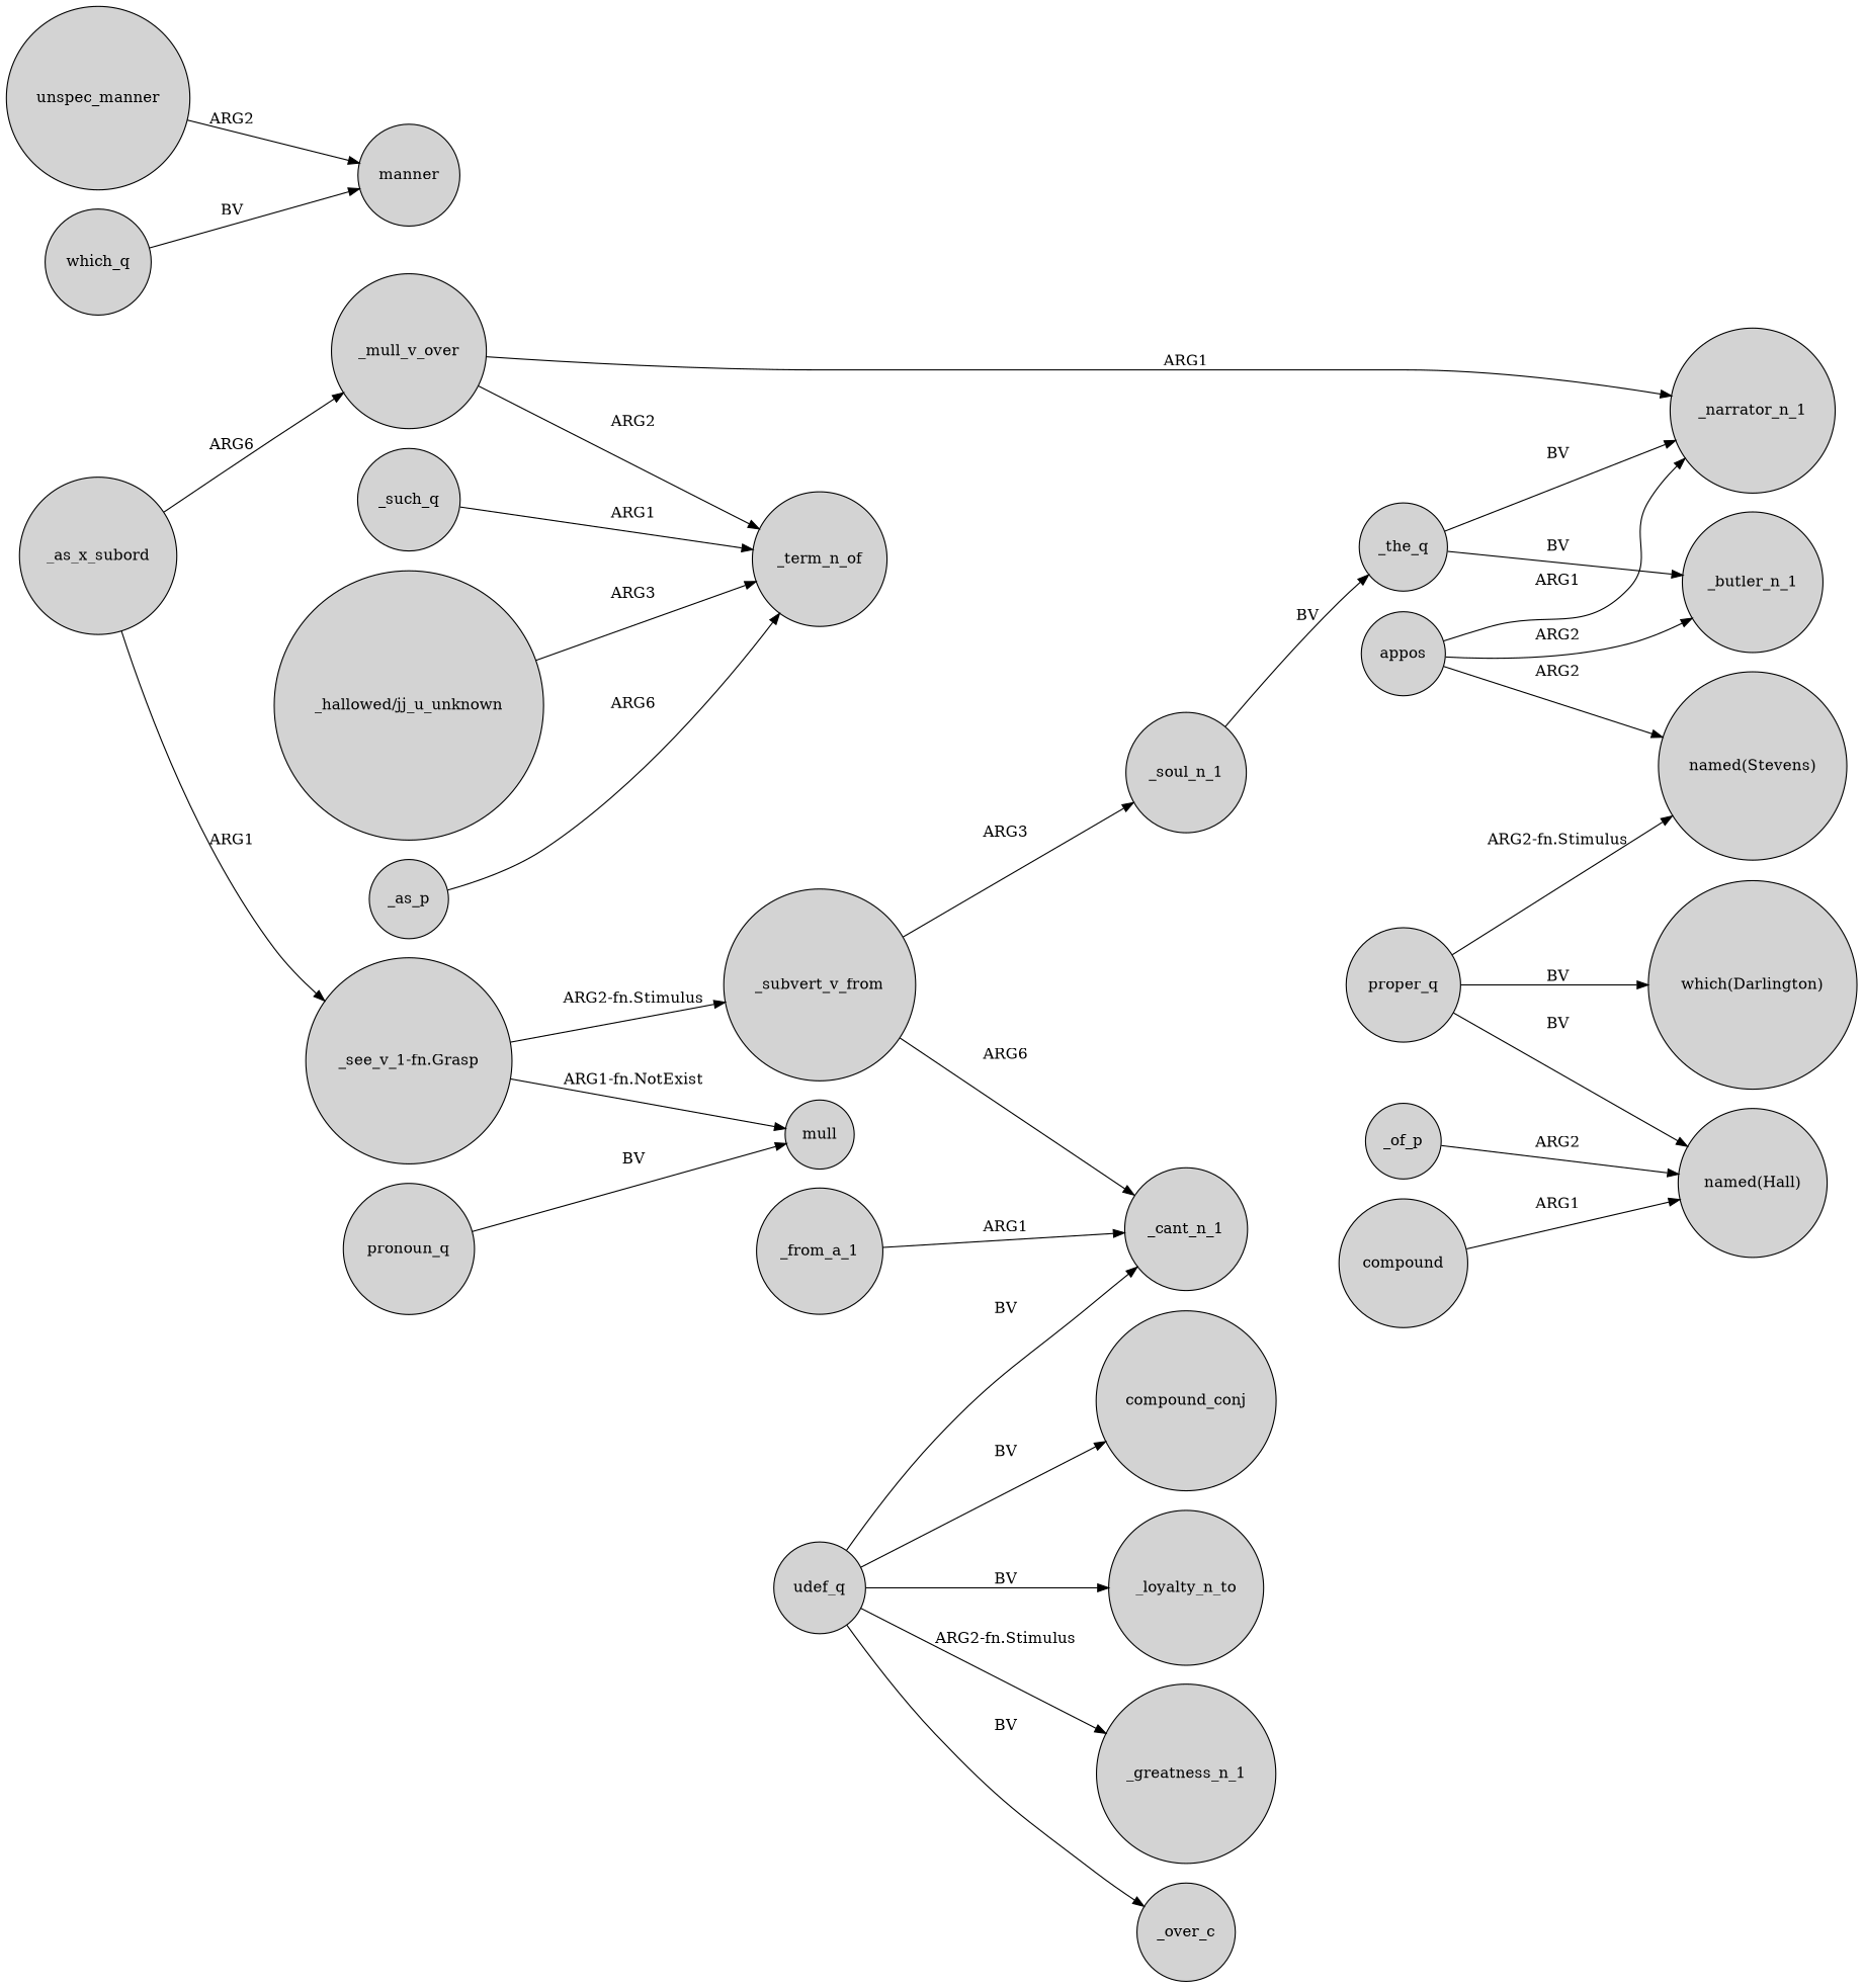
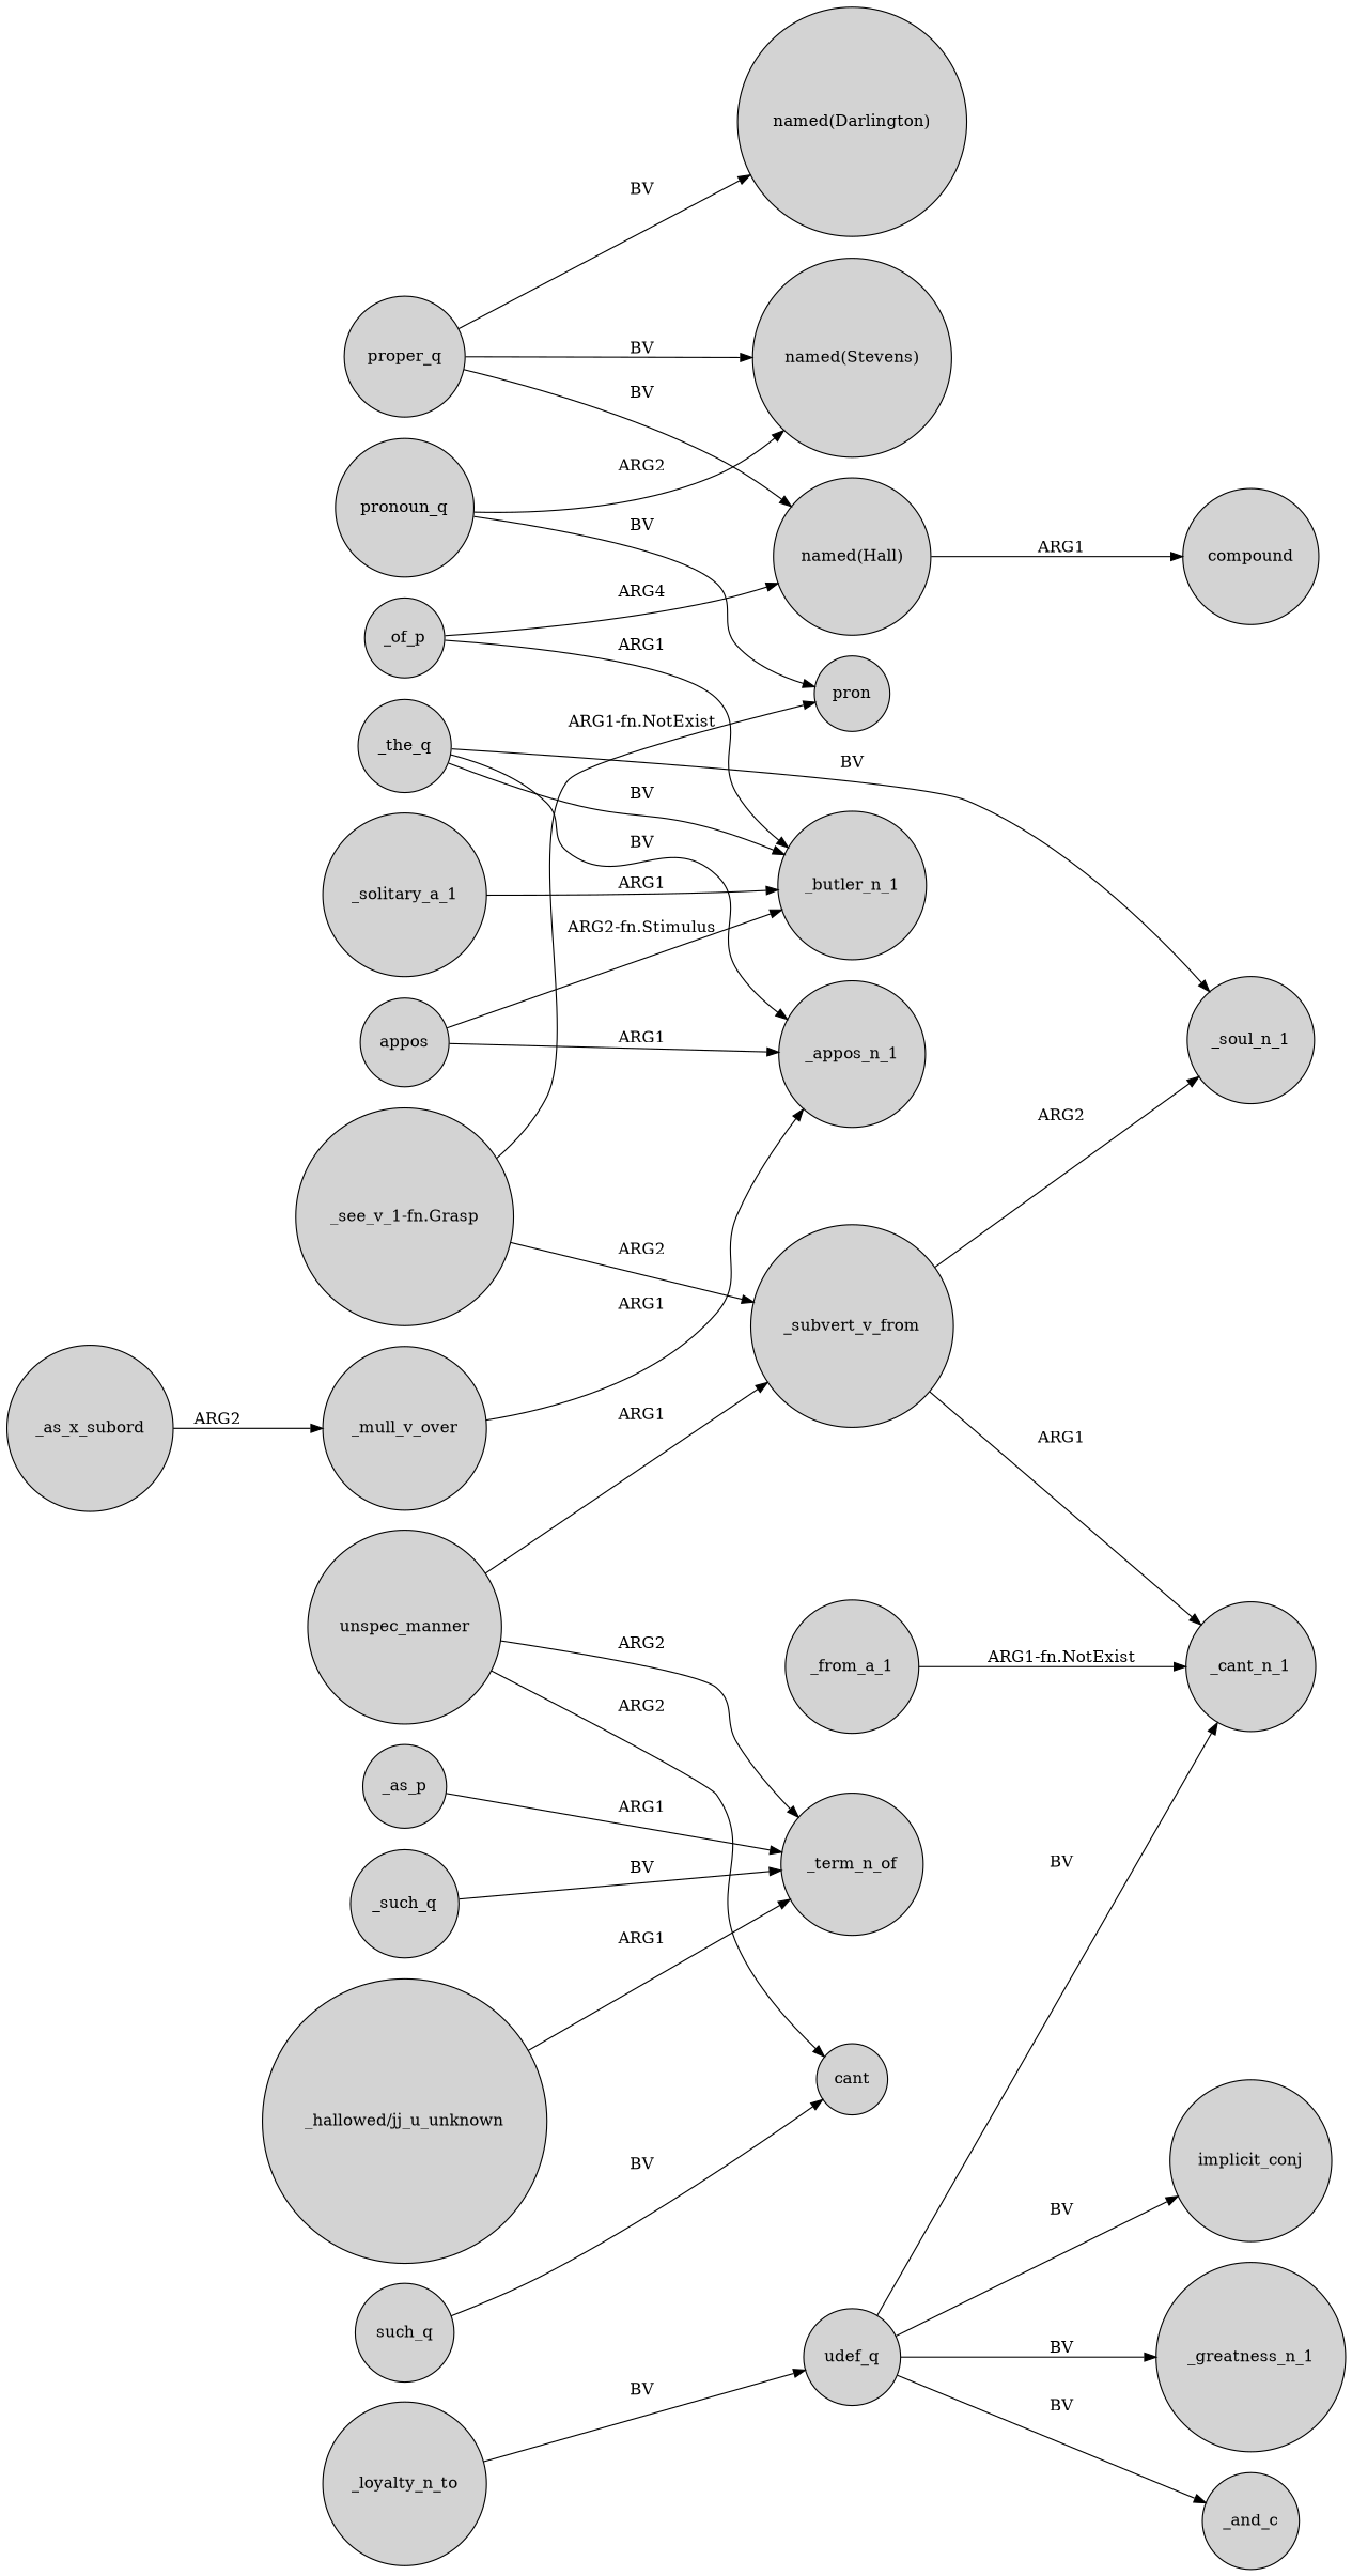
  digraph {
    rankdir=LR
    node [shape=circle style=filled]
    n1 [label=_from_a_1]
    _cant_n_1
    "_see_v_1-fn.Grasp"
    _subvert_v_from
-   pron [label=mull]
+   pron
    _soul_n_1
    _of_p
    "named(Hall)"
    _butler_n_1
    _the_q
-   _narrator_n_1
+   _narrator_n_1 [label=_appos_n_1]
    _as_x_subord
    _mull_v_over
    _term_n_of
    compound
+   _solitary_a_1
    unspec_manner
-   manner
-   which_q
+   manner [label=cant]
+   which_q [label=such_q]
    udef_q
-   implicit_conj [label=compound_conj]
+   implicit_conj
    _loyalty_n_to
    _greatness_n_1
-   _and_c [label=_over_c]
+   _and_c
    proper_q
-   "named(Darlington)" [label="which(Darlington)"]
+   "named(Darlington)"
    "named(Stevens)"
    pronoun_q
    appos
    _as_p
    _such_q
    "_hallowed/jj_u_unknown"
-   n1 -> _cant_n_1 [label=ARG1]
-   "_see_v_1-fn.Grasp" -> _subvert_v_from [label="ARG2-fn.Stimulus"]
+   n1 -> _cant_n_1 [label="ARG1-fn.NotExist"]
+   "_see_v_1-fn.Grasp" -> _subvert_v_from [label=ARG2]
    "_see_v_1-fn.Grasp" -> pron [label="ARG1-fn.NotExist"]
-   _subvert_v_from -> _cant_n_1 [label=ARG6]
-   _subvert_v_from -> _soul_n_1 [label=ARG3]
-   _of_p -> "named(Hall)" [label=ARG2]
-   _soul_n_1 -> _the_q [label=BV]
+   _subvert_v_from -> _cant_n_1 [label=ARG1]
+   _subvert_v_from -> _soul_n_1 [label=ARG2]
+   _of_p -> "named(Hall)" [label=ARG4]
+   _of_p -> _butler_n_1 [label=ARG1]
+   _the_q -> _soul_n_1 [label=BV]
    _the_q -> _butler_n_1 [label=BV]
    _the_q -> _narrator_n_1 [label=BV]
-   _as_x_subord -> "_see_v_1-fn.Grasp" [label=ARG1]
-   _as_x_subord -> _mull_v_over [label=ARG6]
+   _as_x_subord -> _mull_v_over [label=ARG2]
    _mull_v_over -> _narrator_n_1 [label=ARG1]
-   _mull_v_over -> _term_n_of [label=ARG2]
-   compound -> "named(Hall)" [label=ARG1]
+   unspec_manner -> _term_n_of [label=ARG2]
+   "named(Hall)" -> compound [label=ARG1]
+   _solitary_a_1 -> _butler_n_1 [label=ARG1]
+   unspec_manner -> _subvert_v_from [label=ARG1]
    unspec_manner -> manner [label=ARG2]
    which_q -> manner [label=BV]
    udef_q -> _cant_n_1 [label=BV]
    udef_q -> implicit_conj [label=BV]
-   udef_q -> _loyalty_n_to [label=BV]
-   udef_q -> _greatness_n_1 [label="ARG2-fn.Stimulus"]
+   _loyalty_n_to -> udef_q [label=BV]
+   udef_q -> _greatness_n_1 [label=BV]
    udef_q -> _and_c [label=BV]
    proper_q -> "named(Hall)" [label=BV]
    proper_q -> "named(Darlington)" [label=BV]
-   proper_q -> "named(Stevens)" [label="ARG2-fn.Stimulus"]
+   proper_q -> "named(Stevens)" [label=BV]
    pronoun_q -> pron [label=BV]
-   appos -> _butler_n_1 [label=ARG2]
+   appos -> _butler_n_1 [label="ARG2-fn.Stimulus"]
    appos -> _narrator_n_1 [label=ARG1]
-   appos -> "named(Stevens)" [label=ARG2]
-   _as_p -> _term_n_of [label=ARG6]
-   _such_q -> _term_n_of [label=ARG1]
-   "_hallowed/jj_u_unknown" -> _term_n_of [label=ARG3]
+   pronoun_q -> "named(Stevens)" [label=ARG2]
+   _as_p -> _term_n_of [label=ARG1]
+   _such_q -> _term_n_of [label=BV]
+   "_hallowed/jj_u_unknown" -> _term_n_of [label=ARG1]
  }
